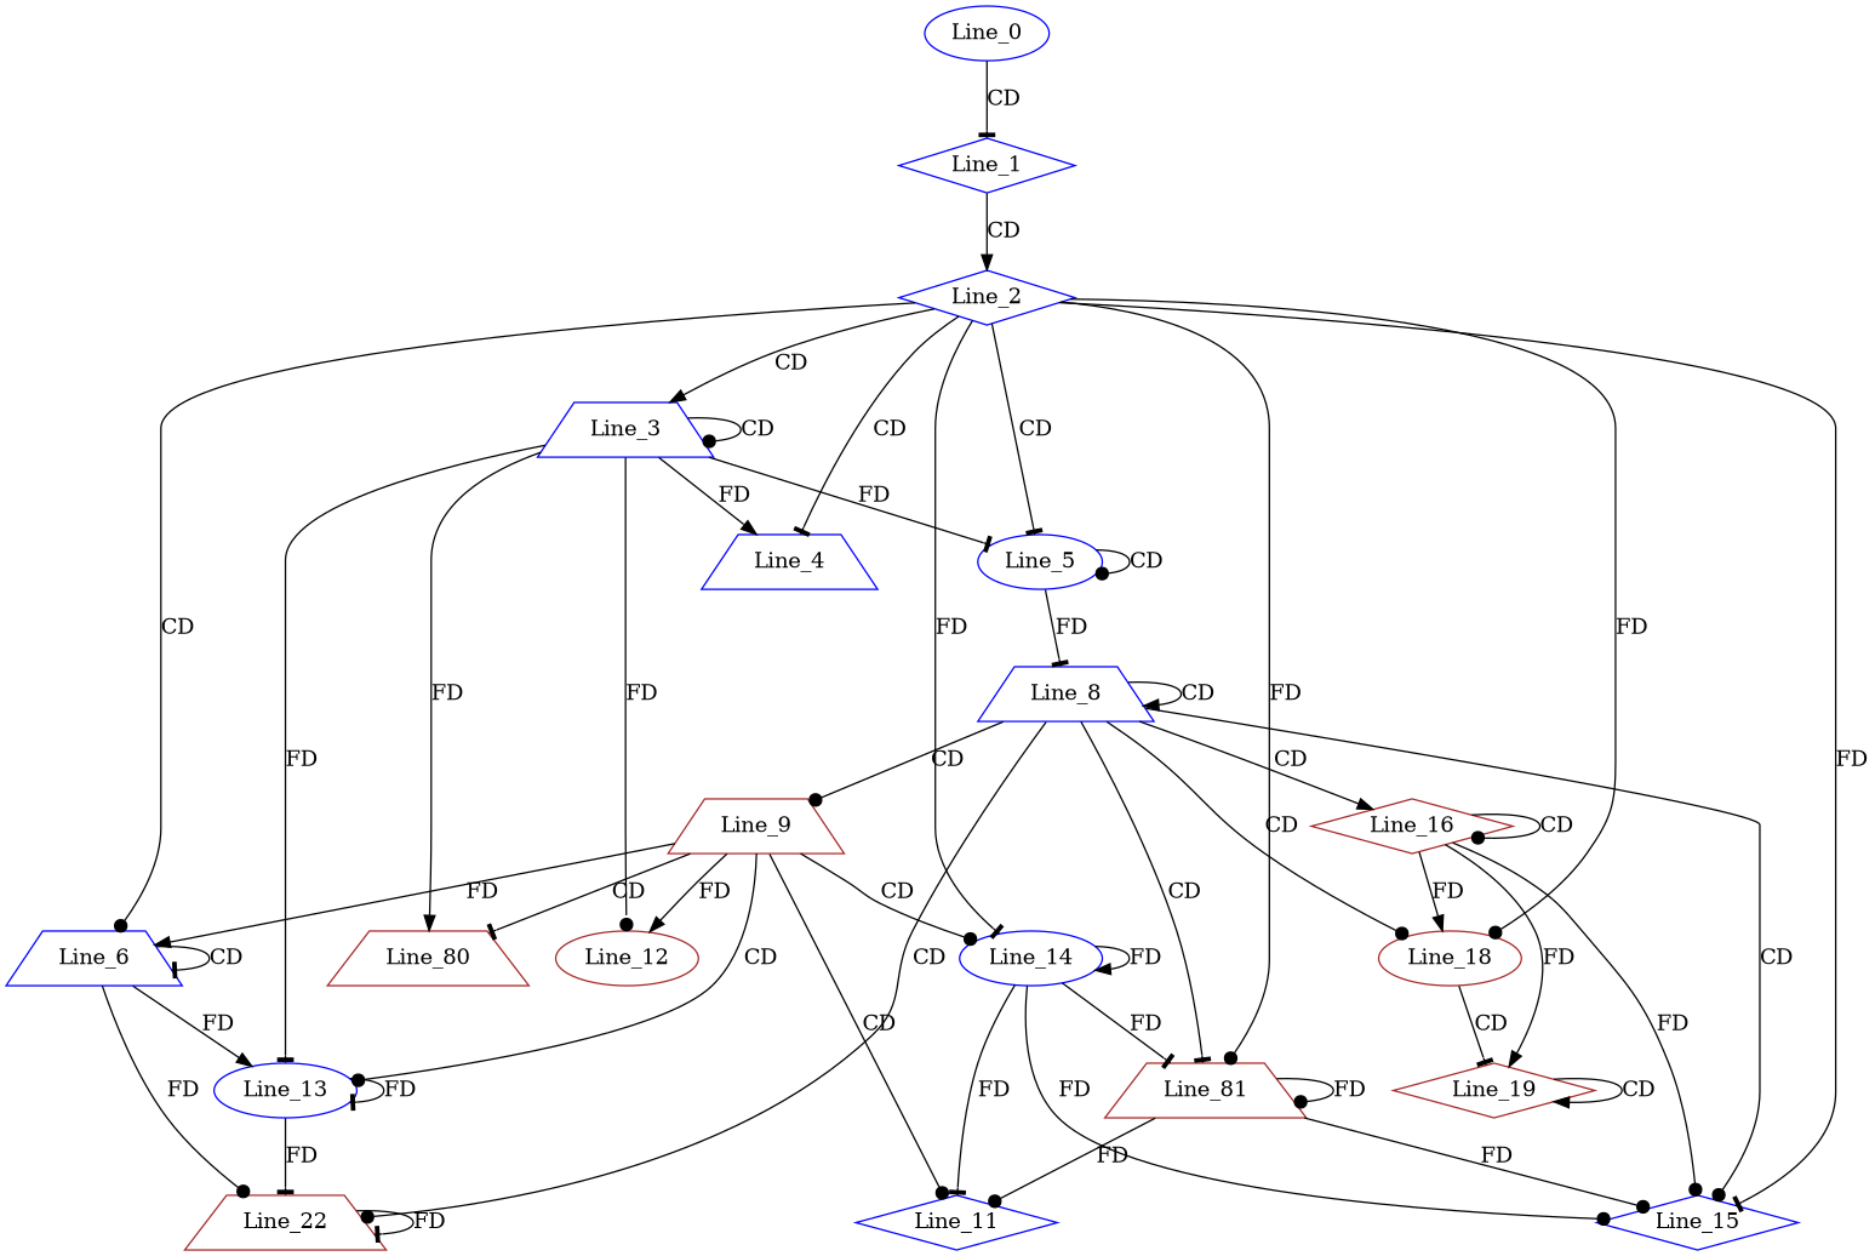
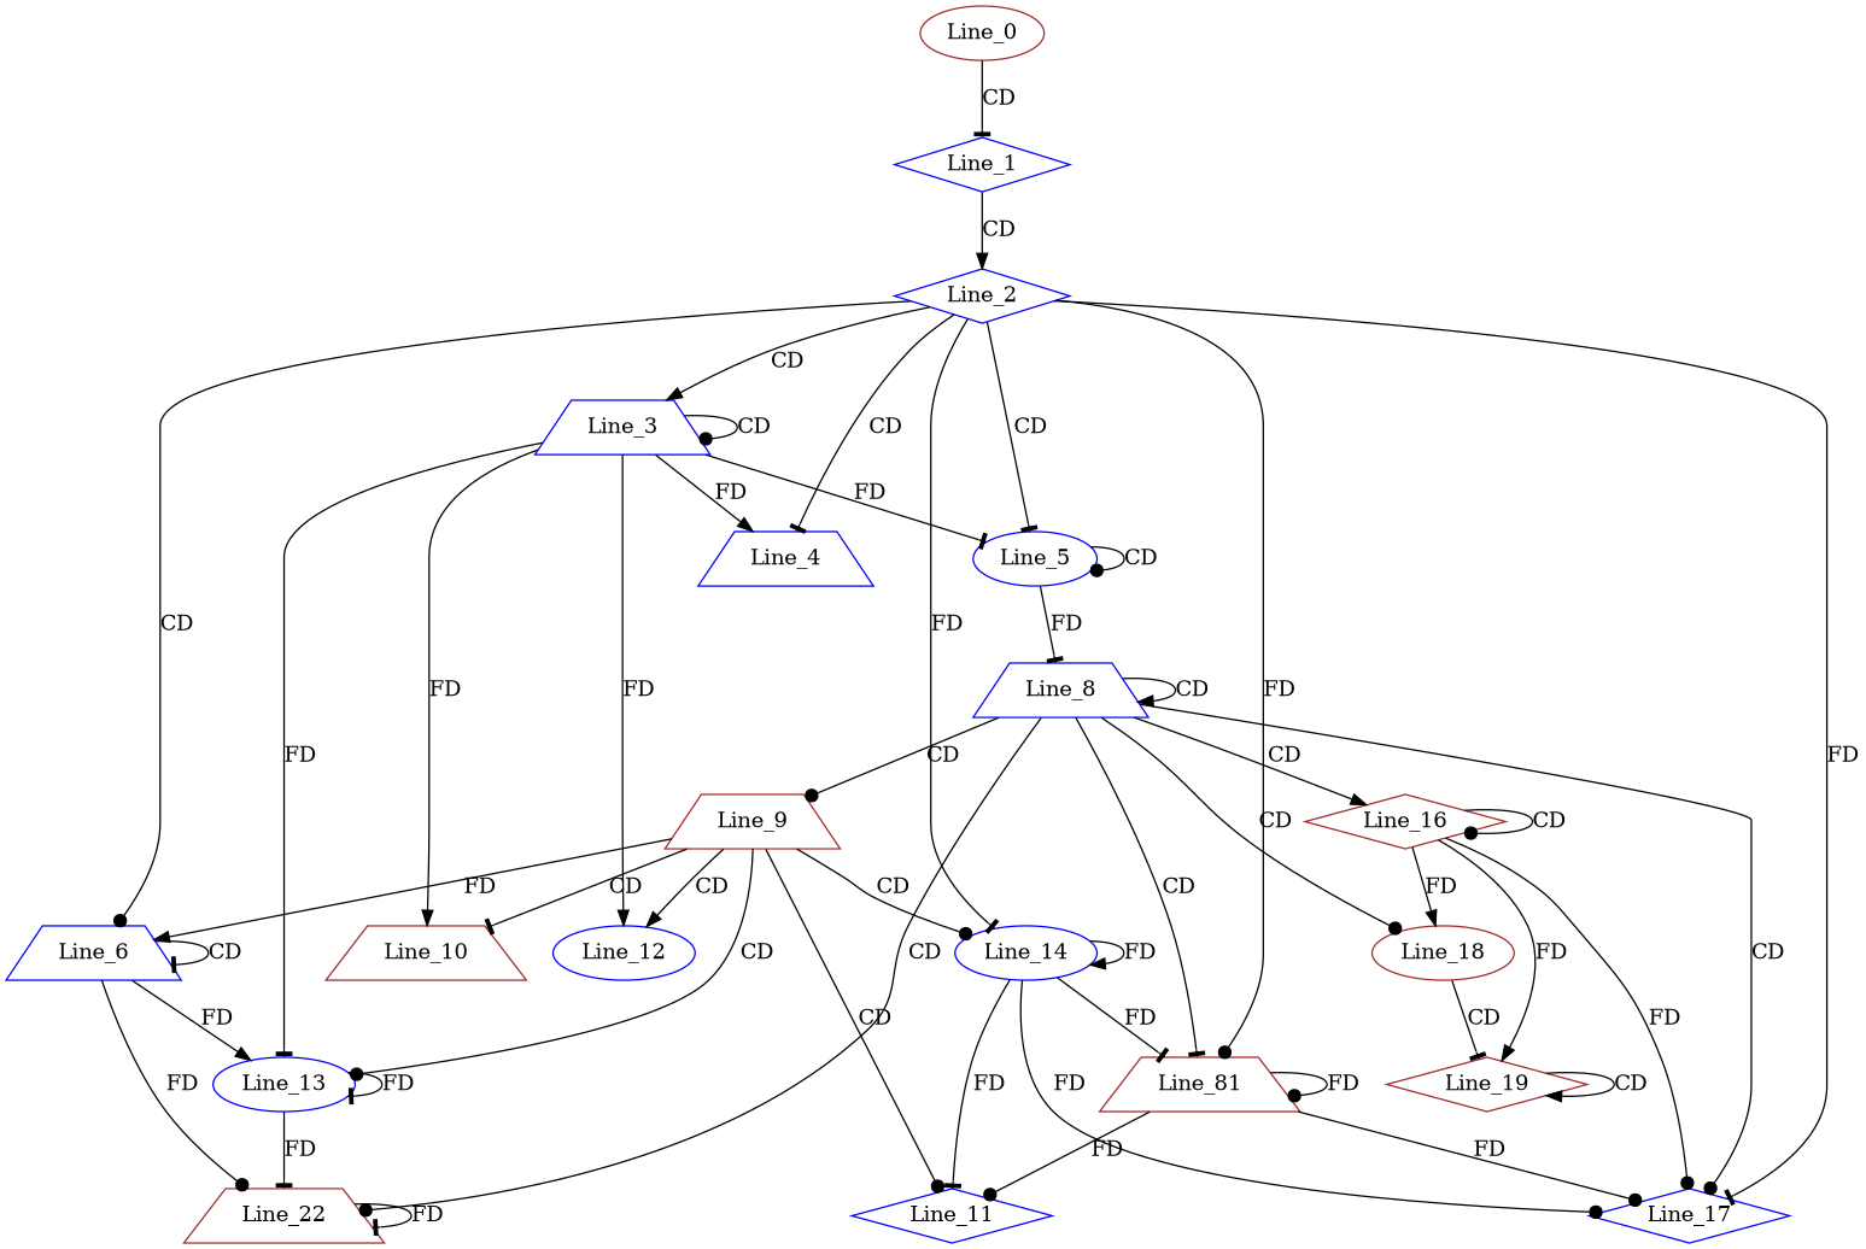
  digraph {
    node [color=blue shape=trapezium]
    edge [arrowhead=dot]
-   Line_0 [shape=ellipse]
+   Line_0 [color=brown shape=ellipse]
    Line_1 [shape=diamond]
    Line_2 [shape=diamond]
    Line_3
    Line_4
    Line_5 [shape=ellipse]
    Line_6
    Line_14 [shape=ellipse]
-   Line_17 [shape=diamond label=Line_15]
+   Line_17 [shape=diamond]
    Line_18 [color=brown shape=ellipse]
    n11 [color=brown label=Line_81]
-   Line_10 [color=brown label=Line_80]
-   Line_12 [color=brown shape=ellipse]
+   Line_10 [color=brown]
+   Line_12 [shape=ellipse]
    Line_13 [shape=ellipse]
    Line_8
    Line_22 [color=brown]
    Line_9 [color=brown]
    Line_16 [color=brown shape=diamond]
    Line_11 [shape=diamond]
    Line_19 [color=brown shape=diamond]
    Line_0 -> Line_1 [arrowhead=tee label=CD]
    Line_1 -> Line_2 [arrowhead=normal label=CD]
    Line_2 -> Line_3 [arrowhead=normal label=CD]
    Line_2 -> Line_4 [arrowhead=tee label=CD]
    Line_2 -> Line_5 [arrowhead=tee label=CD]
    Line_2 -> Line_6 [label=CD]
    Line_2 -> Line_14 [arrowhead=tee label=FD]
    Line_2 -> Line_17 [arrowhead=tee label=FD]
-   Line_2 -> Line_18 [label=FD]
    Line_2 -> n11 [label=FD]
    Line_3 -> Line_3 [label=CD]
    Line_3 -> Line_4 [arrowhead=normal label=FD]
    Line_3 -> Line_5 [arrowhead=tee label=FD]
    Line_3 -> Line_10 [arrowhead=normal label=FD]
-   Line_3 -> Line_12 [label=FD]
+   Line_3 -> Line_12 [arrowhead=normal label=FD]
    Line_3 -> Line_13 [arrowhead=tee label=FD]
    Line_5 -> Line_5 [label=CD]
    Line_5 -> Line_8 [arrowhead=tee label=FD]
    Line_6 -> Line_6 [arrowhead=tee label=CD]
    Line_6 -> Line_13 [arrowhead=normal label=FD]
    Line_6 -> Line_22 [label=FD]
    Line_14 -> Line_14 [arrowhead=normal label=FD]
    Line_14 -> Line_17 [label=FD]
    Line_14 -> n11 [arrowhead=tee label=FD]
    Line_14 -> Line_11 [arrowhead=tee label=FD]
    Line_18 -> Line_19 [arrowhead=tee label=CD]
    n11 -> Line_17 [label=FD]
    n11 -> n11 [label=FD]
    n11 -> Line_11 [label=FD]
    Line_13 -> Line_13 [arrowhead=tee label=FD]
    Line_13 -> Line_22 [arrowhead=tee label=FD]
    Line_8 -> Line_17 [label=CD]
    Line_8 -> Line_18 [label=CD]
    Line_8 -> n11 [arrowhead=tee label=CD]
    Line_8 -> Line_8 [arrowhead=normal label=CD]
    Line_8 -> Line_22 [label=CD]
    Line_8 -> Line_9 [label=CD]
    Line_8 -> Line_16 [arrowhead=normal label=CD]
    Line_22 -> Line_22 [arrowhead=tee label=FD]
    Line_9 -> Line_6 [arrowhead=normal label=FD]
    Line_9 -> Line_14 [label=CD]
    Line_9 -> Line_10 [arrowhead=tee label=CD]
-   Line_9 -> Line_12 [arrowhead=normal label=FD]
+   Line_9 -> Line_12 [arrowhead=normal label=CD]
    Line_9 -> Line_13 [label=CD]
    Line_9 -> Line_11 [label=CD]
    Line_16 -> Line_17 [label=FD]
    Line_16 -> Line_18 [arrowhead=normal label=FD]
    Line_16 -> Line_16 [label=CD]
    Line_16 -> Line_19 [arrowhead=normal label=FD]
    Line_19 -> Line_19 [arrowhead=normal label=CD]
  }
